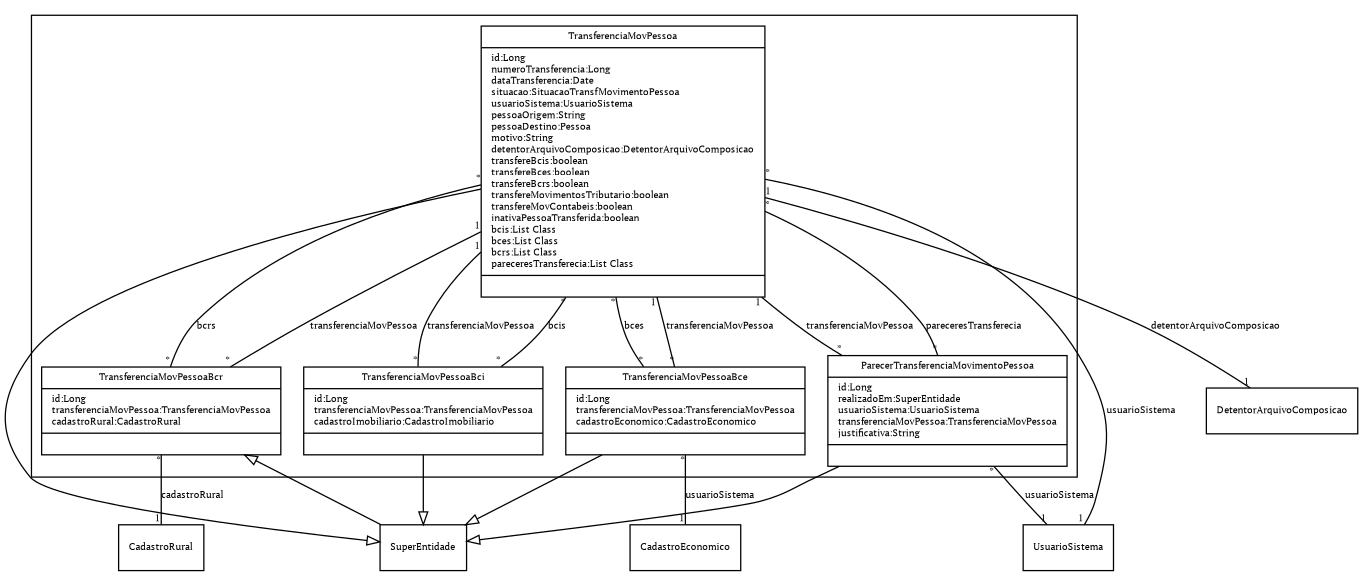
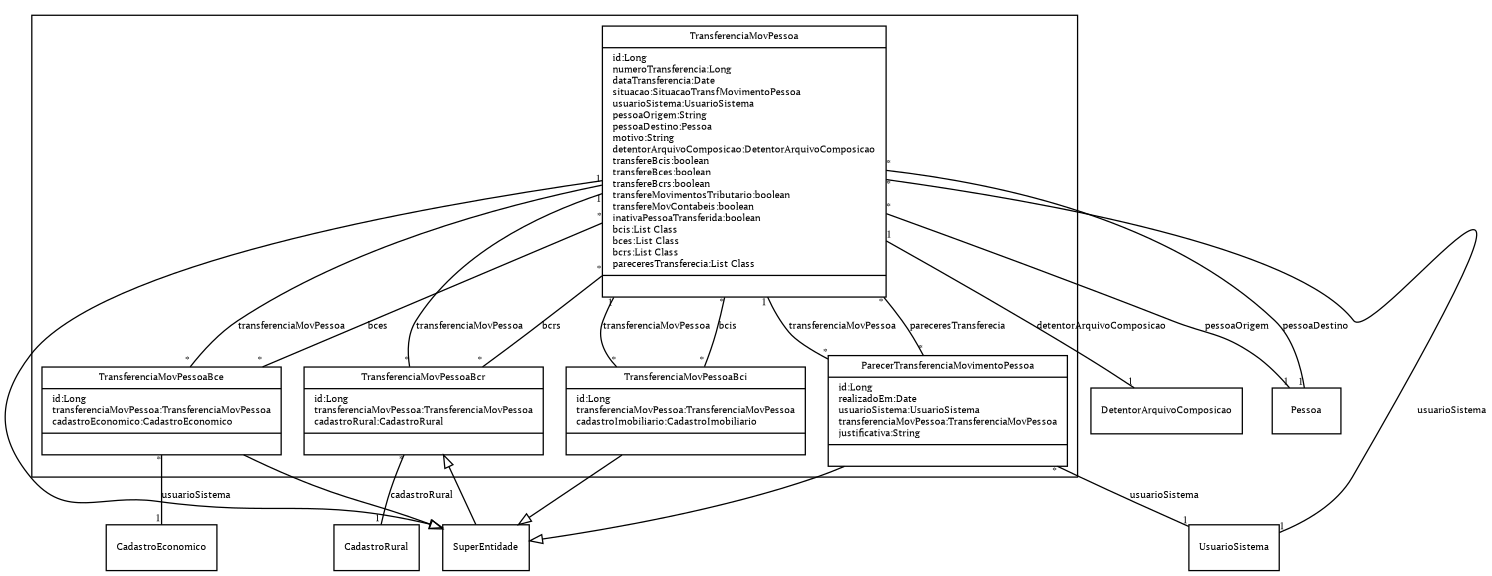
  digraph {
    fontname="PT Serif"
    fontsize=8
    node [fontname="PT Serif" fontsize=8 shape=record]
    edge [arrowhead=none fontname="PT Serif" fontsize=8 headlabel=1 taillabel="*"]
    n1 [label="{TransferenciaMovPessoa|id:Long\lnumeroTransferencia:Long\ldataTransferencia:Date\lsituacao:SituacaoTransfMovimentoPessoa\lusuarioSistema:UsuarioSistema\lpessoaOrigem:String\lpessoaDestino:Pessoa\lmotivo:String\ldetentorArquivoComposicao:DetentorArquivoComposicao\ltransfereBcis:boolean\ltransfereBces:boolean\ltransfereBcrs:boolean\ltransfereMovimentosTributario:boolean\ltransfereMovContabeis:boolean\linativaPessoaTransferida:boolean\lbcis:List Class\lbces:List Class\lbcrs:List Class\lpareceresTransferecia:List Class\l|\l}"]
    n2 [label="{TransferenciaMovPessoaBci|id:Long\ltransferenciaMovPessoa:TransferenciaMovPessoa\lcadastroImobiliario:CadastroImobiliario\l|\l}"]
    n3 [label="{TransferenciaMovPessoaBce|id:Long\ltransferenciaMovPessoa:TransferenciaMovPessoa\lcadastroEconomico:CadastroEconomico\l|\l}"]
    n4 [label="{TransferenciaMovPessoaBcr|id:Long\ltransferenciaMovPessoa:TransferenciaMovPessoa\lcadastroRural:CadastroRural\l|\l}"]
-   n5 [label="{ParecerTransferenciaMovimentoPessoa|id:Long\lrealizadoEm:SuperEntidade\lusuarioSistema:UsuarioSistema\ltransferenciaMovPessoa:TransferenciaMovPessoa\ljustificativa:String\l|\l}"]
+   n5 [label="{ParecerTransferenciaMovimentoPessoa|id:Long\lrealizadoEm:Date\lusuarioSistema:UsuarioSistema\ltransferenciaMovPessoa:TransferenciaMovPessoa\ljustificativa:String\l|\l}"]
    UsuarioSistema
+   Pessoa
    DetentorArquivoComposicao
    SuperEntidade
    CadastroEconomico
    CadastroRural
    subgraph cluster_1 {
      n1
      n2
      n3
      n4
      n5
    }
    n1 -> n2 [headlabel="*" label=bcis]
    n1 -> n3 [headlabel="*" label=bces]
    n1 -> n4 [headlabel="*" label=bcrs]
    n1 -> n5 [headlabel="*" label=pareceresTransferecia]
    n1 -> UsuarioSistema [label=usuarioSistema]
+   n1 -> Pessoa [label=pessoaOrigem]
+   n1 -> Pessoa [label=pessoaDestino]
    n1 -> DetentorArquivoComposicao [label=detentorArquivoComposicao taillabel=1]
    n1 -> SuperEntidade [arrowhead=empty headlabel="" taillabel=""]
    n2 -> n1 [label=transferenciaMovPessoa]
    n2 -> SuperEntidade [arrowhead=empty headlabel="" taillabel=""]
    n3 -> n1 [label=transferenciaMovPessoa]
    n3 -> SuperEntidade [arrowhead=empty headlabel="" taillabel=""]
    n3 -> CadastroEconomico [label=usuarioSistema]
    n4 -> n1 [label=transferenciaMovPessoa]
    n4 -> CadastroRural [label=cadastroRural]
    n5 -> n1 [label=transferenciaMovPessoa]
    n5 -> UsuarioSistema [label=usuarioSistema]
    n5 -> SuperEntidade [arrowhead=empty headlabel="" taillabel=""]
    SuperEntidade -> n4 [arrowhead=empty headlabel="" taillabel=""]
  }
